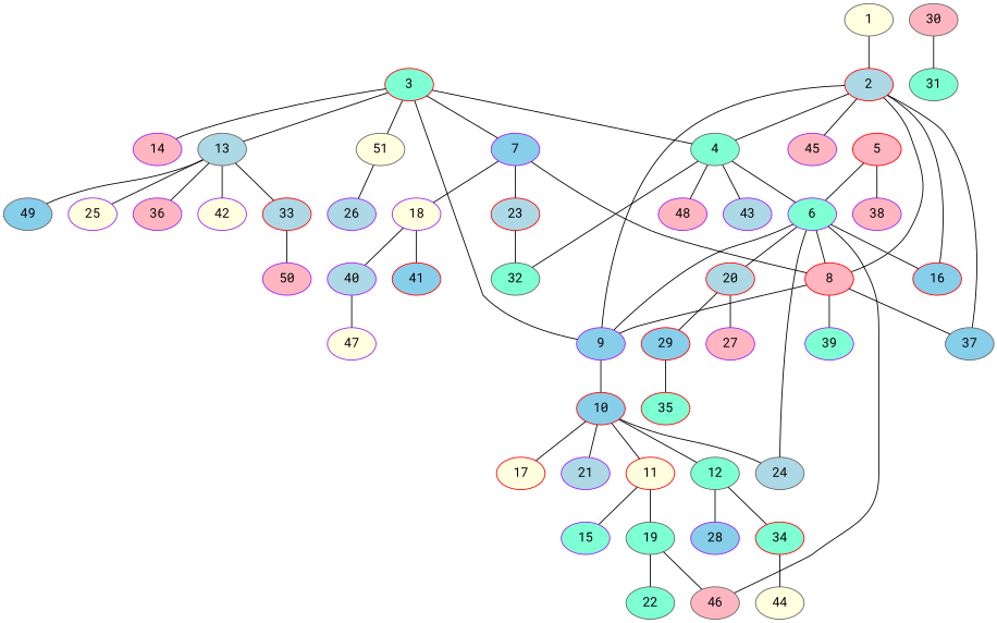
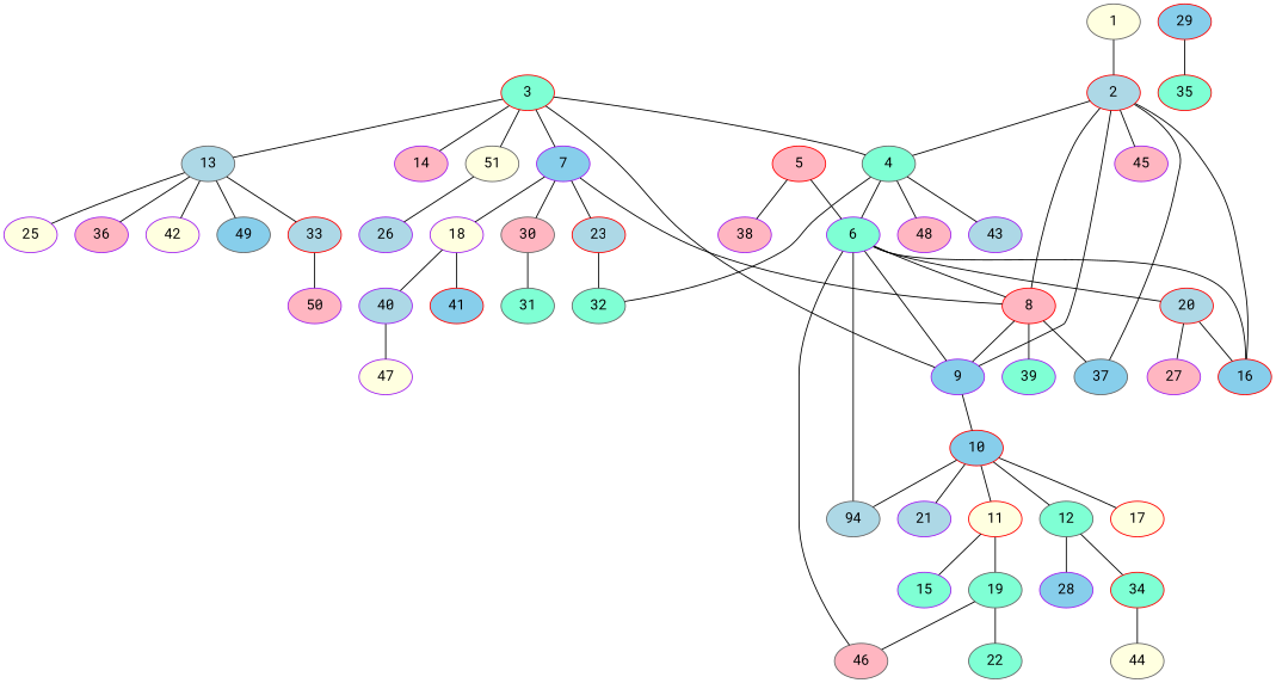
  graph {
    fontname="Roboto Mono"
    node [color=purple fillcolor=aquamarine fontname="Roboto Mono" style=filled]
    edge [fontname="Roboto Mono"]
    1 [color=gray40 fillcolor=lightyellow]
    2 [color=red fillcolor=lightblue]
    4 [color=gray40]
    8 [color=red fillcolor=lightpink]
    9 [fillcolor=skyblue]
    16 [color=red fillcolor=skyblue]
    37 [color=gray40 fillcolor=skyblue]
    45 [fillcolor=lightpink]
    6
    20 [color=red fillcolor=lightblue]
-   24 [color=gray40 fillcolor=lightblue]
+   24 [color=gray40 fillcolor=lightblue label=94]
    46 [color=gray40 fillcolor=lightpink]
    32 [color=gray40]
    43 [fillcolor=lightblue]
    48 [fillcolor=lightpink]
    39
    10 [color=red fillcolor=skyblue]
    3 [color=red]
    7 [fillcolor=skyblue]
    13 [color=gray40 fillcolor=lightblue]
    14 [fillcolor=lightpink]
    51 [color=gray40 fillcolor=lightyellow]
    18 [fillcolor=lightyellow]
    23 [color=red fillcolor=lightblue]
    30 [color=gray40 fillcolor=lightpink]
    25 [fillcolor=lightyellow]
    33 [color=red fillcolor=lightblue]
    36 [fillcolor=lightpink]
    42 [fillcolor=lightyellow]
    49 [color=gray40 fillcolor=skyblue]
    26 [fillcolor=lightblue]
    5 [color=red fillcolor=lightpink]
    38 [fillcolor=lightpink]
    27 [fillcolor=lightpink]
    29 [color=red fillcolor=skyblue]
    40 [fillcolor=lightblue]
    41 [color=red fillcolor=skyblue]
    31 [color=gray40]
    11 [color=red fillcolor=lightyellow]
    12 [color=gray40]
    17 [color=red fillcolor=lightyellow]
    21 [fillcolor=lightblue]
    15
    19 [color=gray40]
    28 [fillcolor=skyblue]
    34 [color=red]
    22 [color=gray40]
    44 [color=gray40 fillcolor=lightyellow]
    50 [fillcolor=lightpink]
    47 [fillcolor=lightyellow]
    35 [color=red]
    1 -- 2
    2 -- 4
    2 -- 8
    2 -- 9
    2 -- 16
    2 -- 37
    2 -- 45
    4 -- 6
    4 -- 32
    4 -- 43
    4 -- 48
    8 -- 9
    8 -- 37
    8 -- 39
    9 -- 10
    6 -- 8
    6 -- 9
    6 -- 16
    6 -- 20
    6 -- 24
    6 -- 46
    20 -- 27
-   20 -- 29
+   20 -- 16
    10 -- 24
    10 -- 11
    10 -- 12
    10 -- 17
    10 -- 21
    3 -- 4
    3 -- 9
    3 -- 7
    3 -- 13
    3 -- 14
    3 -- 51
    7 -- 8
    7 -- 18
    7 -- 23
+   7 -- 30
    13 -- 25
    13 -- 33
    13 -- 36
    13 -- 42
    13 -- 49
    51 -- 26
    18 -- 40
    18 -- 41
    23 -- 32
    30 -- 31
    33 -- 50
    5 -- 6
    5 -- 38
    29 -- 35
    40 -- 47
    11 -- 15
    11 -- 19
    12 -- 28
    12 -- 34
    19 -- 46
    19 -- 22
    34 -- 44
  }
